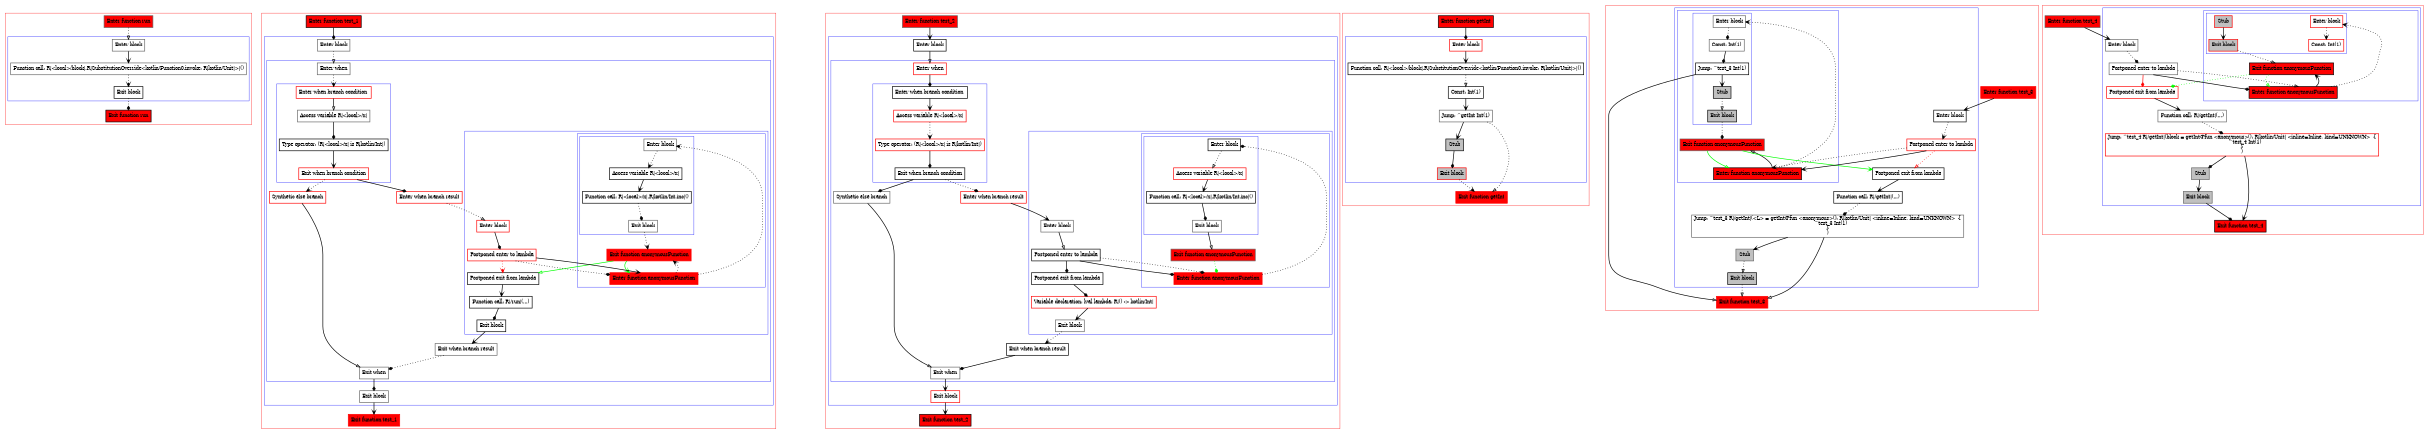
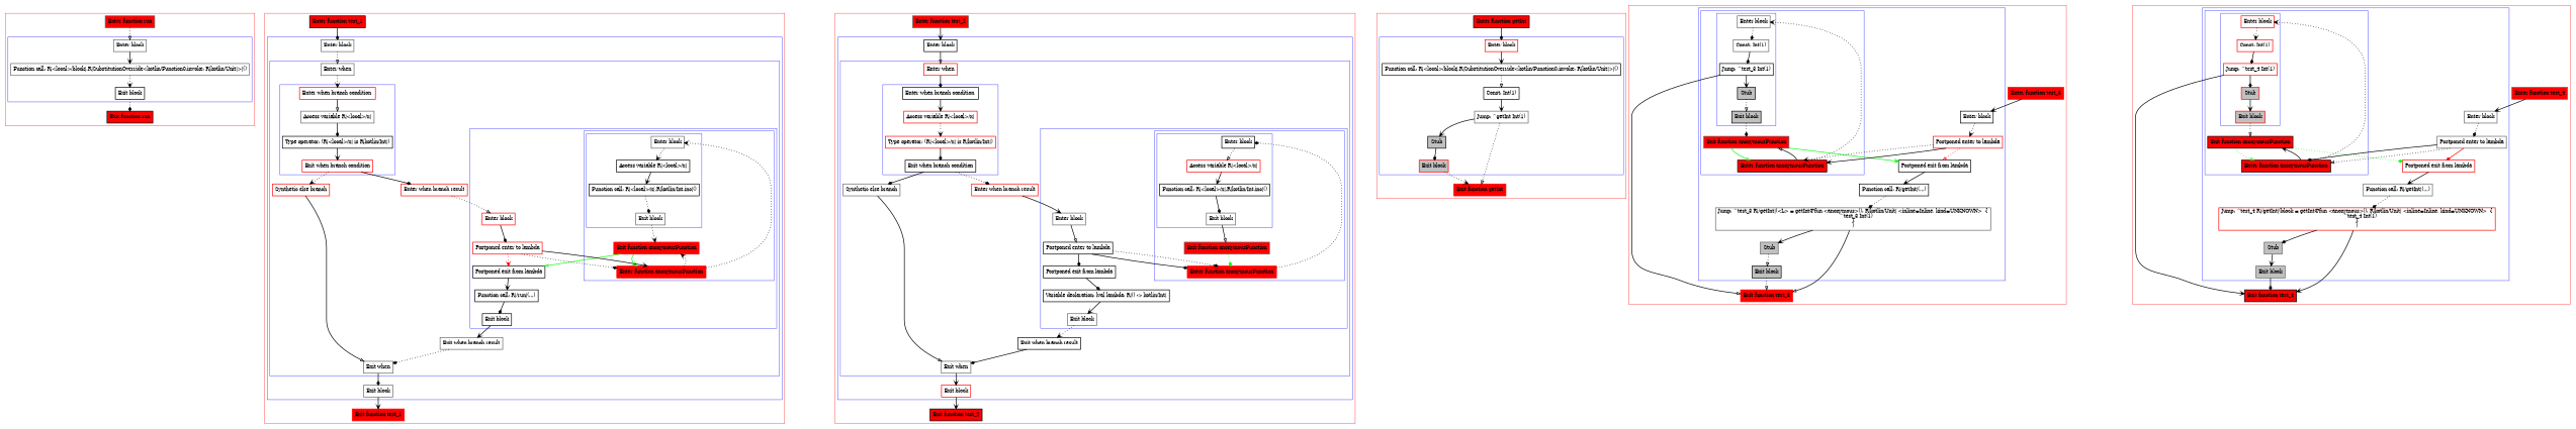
  digraph {
    nodesep=3
    node [color=black penwidth=2 shape=box]
    edge [arrowhead=vee penwidth=2 style=dotted]
    n1 [color=gray40 label="Enter block"]
    n2 [color=gray40 label="Function call: R|<local>/block|.R|SubstitutionOverride<kotlin/Function0.invoke: R|kotlin/Unit|>|()"]
    n3 [label="Exit block"]
    n4 [color=gray40 fillcolor=red label="Enter function run" style=filled]
    n5 [fillcolor=red label="Exit function run" style=filled]
    n6 [color=red label="Enter when branch condition "]
    n7 [color=gray40 label="Access variable R|<local>/x|"]
    n8 [label="Type operator: (R|<local>/x| is R|kotlin/Int|)"]
    n9 [color=red label="Exit when branch condition"]
    n10 [color=gray40 label="Enter block"]
    n11 [label="Access variable R|<local>/x|"]
    n12 [label="Function call: R|<local>/x|.R|kotlin/Int.inc|()"]
    n13 [color=gray40 label="Exit block"]
    n14 [color=red fillcolor=red label="Enter function anonymousFunction" style=filled]
    n15 [color=red fillcolor=red label="Exit function anonymousFunction" style=filled]
    n16 [color=red label="Enter block"]
    n17 [color=red label="Postponed enter to lambda"]
    n18 [label="Postponed exit from lambda"]
    n19 [label="Function call: R|/run|(...)"]
    n20 [label="Exit block"]
    n21 [color=gray40 label="Enter when"]
    n22 [color=red label="Synthetic else branch"]
    n23 [color=red label="Enter when branch result"]
    n24 [color=gray40 label="Exit when branch result"]
    n25 [color=gray40 label="Exit when"]
    n26 [color=gray40 label="Enter block"]
    n27 [color=gray40 label="Exit block"]
    n28 [fillcolor=red label="Enter function test_1" style=filled]
    n29 [color=red fillcolor=red label="Exit function test_1" style=filled]
    n30 [label="Enter when branch condition "]
    n31 [color=red label="Access variable R|<local>/x|"]
    n32 [color=red label="Type operator: (R|<local>/x| is R|kotlin/Int|)"]
    n33 [label="Exit when branch condition"]
    n34 [label="Enter block"]
    n35 [color=red label="Access variable R|<local>/x|"]
    n36 [label="Function call: R|<local>/x|.R|kotlin/Int.inc|()"]
    n37 [color=gray40 label="Exit block"]
    n38 [color=red fillcolor=red label="Enter function anonymousFunction" style=filled]
    n39 [color=gray40 fillcolor=red label="Exit function anonymousFunction" style=filled]
    n40 [color=gray40 label="Enter block"]
    n41 [label="Postponed enter to lambda"]
    n42 [label="Postponed exit from lambda"]
-   n43 [color=red label="Variable declaration: lval lambda: R|() -> kotlin/Int|"]
+   n43 [label="Variable declaration: lval lambda: R|() -> kotlin/Int|"]
    n44 [color=gray40 label="Exit block"]
    n45 [color=red label="Enter when"]
    n46 [color=gray40 label="Synthetic else branch"]
    n47 [color=red label="Enter when branch result"]
    n48 [label="Exit when branch result"]
    n49 [color=gray40 label="Exit when"]
    n50 [label="Enter block"]
    n51 [color=red label="Exit block"]
    n52 [color=gray40 fillcolor=red label="Enter function test_2" style=filled]
    n53 [fillcolor=red label="Exit function test_2" style=filled]
    n54 [color=red label="Enter block"]
    n55 [label="Function call: R|<local>/block|.R|SubstitutionOverride<kotlin/Function0.invoke: R|kotlin/Unit|>|()"]
    n56 [label="Const: Int(1)"]
    n57 [color=gray40 label="Jump: ^getInt Int(1)"]
    n58 [fillcolor=gray label=Stub style=filled]
    n59 [color=red fillcolor=gray label="Exit block" style=filled]
    n60 [fillcolor=red label="Enter function getInt" style=filled]
    n61 [color=red fillcolor=red label="Exit function getInt" style=filled]
    n62 [color=gray40 label="Enter block"]
    n63 [color=gray40 label="Const: Int(1)"]
    n64 [label="Jump: ^test_3 Int(1)"]
    n65 [fillcolor=gray label=Stub style=filled]
    n66 [fillcolor=gray label="Exit block" style=filled]
    n67 [fillcolor=red label="Enter function anonymousFunction" style=filled]
    n68 [color=gray40 fillcolor=red label="Exit function anonymousFunction" style=filled]
    n69 [label="Enter block"]
    n70 [color=red label="Postponed enter to lambda"]
    n71 [label="Postponed exit from lambda"]
    n72 [label="Function call: R|/getInt|(...)"]
    n73 [color=gray40 label="Jump: ^test_3 R|/getInt|(<L> = getInt@fun <anonymous>(): R|kotlin/Unit| <inline=Inline, kind=UNKNOWN>  {\n    ^test_3 Int(1)\n}\n)"]
    n74 [color=gray40 fillcolor=gray label=Stub style=filled]
    n75 [fillcolor=gray label="Exit block" style=filled]
    n76 [color=red fillcolor=red label="Enter function test_3" style=filled]
    n77 [color=red fillcolor=red label="Exit function test_3" style=filled]
    n78 [color=red label="Enter block"]
    n79 [color=red label="Const: Int(1)"]
+   n80 [color=red label="Jump: ^test_4 Int(1)"]
    n81 [color=red fillcolor=gray label=Stub style=filled]
    n82 [color=red fillcolor=gray label="Exit block" style=filled]
    n83 [fillcolor=red label="Enter function anonymousFunction" style=filled]
    n84 [fillcolor=red label="Exit function anonymousFunction" style=filled]
    n85 [color=gray40 label="Enter block"]
    n86 [color=gray40 label="Postponed enter to lambda"]
    n87 [color=red label="Postponed exit from lambda"]
    n88 [color=gray40 label="Function call: R|/getInt|(...)"]
    n89 [color=red label="Jump: ^test_4 R|/getInt|(block = getInt@fun <anonymous>(): R|kotlin/Unit| <inline=Inline, kind=UNKNOWN>  {\n    ^test_4 Int(1)\n}\n)"]
    n90 [color=gray40 fillcolor=gray label=Stub style=filled]
    n91 [color=gray40 fillcolor=gray label="Exit block" style=filled]
    n92 [color=gray40 fillcolor=red label="Enter function test_4" style=filled]
    n93 [fillcolor=red label="Exit function test_4" style=filled]
    subgraph cluster_1 {
      color=red
      n4
      n5
      subgraph cluster_2 {
        color=blue
        n1
        n2
        n3
      }
    }
    subgraph cluster_3 {
      color=red
      n28
      n29
      subgraph cluster_4 {
        color=blue
        n26
        n27
        subgraph cluster_5 {
          color=blue
          n21
          n22
          n23
          n24
          n25
          subgraph cluster_6 {
            color=blue
            n6
            n7
            n8
            n9
          }
          subgraph cluster_7 {
            color=blue
            n16
            n17
            n18
            n19
            n20
            subgraph cluster_8 {
              color=blue
              n14
              n15
              subgraph cluster_9 {
                color=blue
                n10
                n11
                n12
                n13
              }
            }
          }
        }
      }
    }
    subgraph cluster_10 {
      color=red
      n52
      n53
      subgraph cluster_11 {
        color=blue
        n50
        n51
        subgraph cluster_12 {
          color=blue
          n45
          n46
          n47
          n48
          n49
          subgraph cluster_13 {
            color=blue
            n30
            n31
            n32
            n33
          }
          subgraph cluster_14 {
            color=blue
            n40
            n41
            n42
            n43
            n44
            subgraph cluster_15 {
              color=blue
              n38
              n39
              subgraph cluster_16 {
                color=blue
                n34
                n35
                n36
                n37
              }
            }
          }
        }
      }
    }
    subgraph cluster_17 {
      color=red
      n60
      n61
      subgraph cluster_18 {
        color=blue
        n54
        n55
        n56
        n57
        n58
        n59
      }
    }
    subgraph cluster_19 {
      color=red
      n76
      n77
      subgraph cluster_20 {
        color=blue
        n69
        n70
        n71
        n72
        n73
        n74
        n75
        subgraph cluster_21 {
          color=blue
          n67
          n68
          subgraph cluster_22 {
            color=blue
            n62
            n63
            n64
            n65
            n66
          }
        }
      }
    }
    subgraph cluster_23 {
      color=red
      n92
      n93
      subgraph cluster_24 {
        color=blue
        n85
        n86
        n87
        n88
        n89
        n90
        n91
        subgraph cluster_25 {
          color=blue
          n83
          n84
          subgraph cluster_26 {
            color=blue
            n78
            n79
+           n80
            n81
            n82
          }
        }
      }
    }
    n1 -> n2 [style=solid]
    n2 -> n3
    n3 -> n5 [arrowhead=diamond]
    n4 -> n1 [arrowhead=onormal]
    n6 -> n7 [arrowhead=onormal style=bold]
    n7 -> n8 [arrowhead=diamond style=bold]
    n8 -> n9 [style=solid]
    n9 -> n22
    n9 -> n23 [arrowhead=diamond style=solid]
    n10 -> n11
    n11 -> n12 [style=bold]
    n12 -> n13 [arrowhead=diamond]
    n13 -> n15
    n14 -> n10
    n14 -> n15
    n15 -> n14 [color=green style=bold]
    n15 -> n18 [arrowhead=onormal color=green style=bold]
    n16 -> n17 [arrowhead=diamond style=bold]
    n17 -> n14 [arrowhead=diamond]
    n17 -> n14 [style=solid]
    n17 -> n18 [color=red]
    n18 -> n19 [style=bold]
    n19 -> n20 [arrowhead=diamond style=solid]
    n20 -> n24 [style=bold]
    n21 -> n6
    n22 -> n25 [arrowhead=onormal style=solid]
    n23 -> n16 [arrowhead=onormal]
    n24 -> n25 [arrowhead=diamond]
    n25 -> n27 [arrowhead=diamond style=solid]
    n26 -> n21 [arrowhead=onormal]
    n27 -> n29 [style=solid]
    n28 -> n26 [arrowhead=diamond style=solid]
    n30 -> n31 [style=bold]
    n31 -> n32
    n32 -> n33 [arrowhead=diamond style=solid]
    n33 -> n46 [arrowhead=diamond style=bold]
    n33 -> n47 [arrowhead=diamond]
    n34 -> n35 [arrowhead=onormal]
    n35 -> n36 [style=bold]
    n36 -> n37 [arrowhead=diamond style=bold]
    n37 -> n39 [arrowhead=onormal style=bold]
    n38 -> n34 [arrowhead=diamond]
    n39 -> n38 [arrowhead=diamond color=green]
    n40 -> n41 [arrowhead=onormal style=solid]
    n41 -> n38 [arrowhead=diamond style=solid]
    n41 -> n38 [arrowhead=diamond]
    n41 -> n42 [arrowhead=diamond style=solid]
    n42 -> n43 [arrowhead=diamond style=solid]
    n43 -> n44 [style=bold]
    n44 -> n48
    n45 -> n30 [arrowhead=diamond style=solid]
    n46 -> n49 [arrowhead=onormal style=bold]
    n47 -> n40 [style=solid]
    n48 -> n49 [arrowhead=diamond style=bold]
    n49 -> n51 [style=bold]
    n50 -> n45 [arrowhead=onormal style=bold]
    n51 -> n53 [style=solid]
    n52 -> n50 [style=solid]
    n54 -> n55 [style=solid]
    n55 -> n56 [arrowhead=onormal]
    n56 -> n57 [style=solid]
    n57 -> n58 [style=solid]
    n57 -> n61 [arrowhead=onormal]
    n58 -> n59 [arrowhead=diamond style=bold]
    n59 -> n61
    n60 -> n54 [arrowhead=diamond style=bold]
    n62 -> n63 [arrowhead=diamond]
    n63 -> n64 [arrowhead=diamond style=solid]
    n64 -> n65 [style=bold]
    n64 -> n77 [arrowhead=onormal style=bold]
    n65 -> n66 [arrowhead=onormal]
    n66 -> n68 [arrowhead=diamond]
    n67 -> n62
    n67 -> n68 [arrowhead=onormal style=bold]
    n68 -> n67 [arrowhead=onormal color=green style=solid]
    n68 -> n71 [color=green style=bold]
    n69 -> n70
    n70 -> n67
    n70 -> n67 [style=solid]
    n70 -> n71 [arrowhead=onormal color=red]
    n71 -> n72 [style=bold]
    n72 -> n73 [arrowhead=diamond]
    n73 -> n74 [style=bold]
    n73 -> n77 [arrowhead=onormal style=solid]
    n74 -> n75 [arrowhead=onormal]
    n75 -> n77 [arrowhead=onormal]
    n76 -> n69 [style=bold]
    n78 -> n79
+   n79 -> n80 [arrowhead=diamond style=bold]
+   n80 -> n81 [arrowhead=diamond style=bold]
+   n80 -> n93 [style=solid]
    n81 -> n82 [style=bold]
    n82 -> n84 [arrowhead=onormal]
    n83 -> n78
    n83 -> n84 [style=solid]
    n84 -> n83 [arrowhead=onormal color=green]
    n84 -> n87 [arrowhead=diamond color=green]
    n85 -> n86 [arrowhead=diamond]
    n86 -> n83 [arrowhead=diamond style=bold]
    n86 -> n83 [arrowhead=onormal]
    n86 -> n87 [arrowhead=diamond color=red style=bold]
    n87 -> n88 [style=solid]
    n88 -> n89 [arrowhead=diamond]
    n89 -> n90 [arrowhead=diamond style=solid]
    n89 -> n93 [style=bold]
    n90 -> n91 [style=bold]
    n91 -> n93 [arrowhead=diamond style=bold]
    n92 -> n85 [style=solid]
  }
